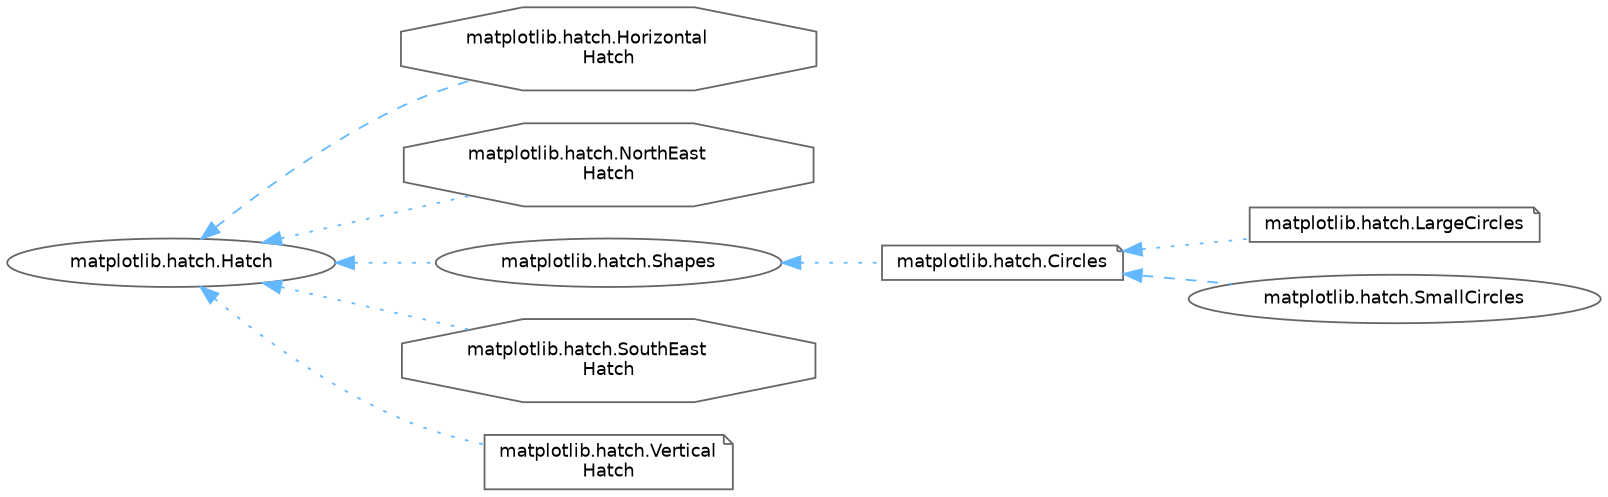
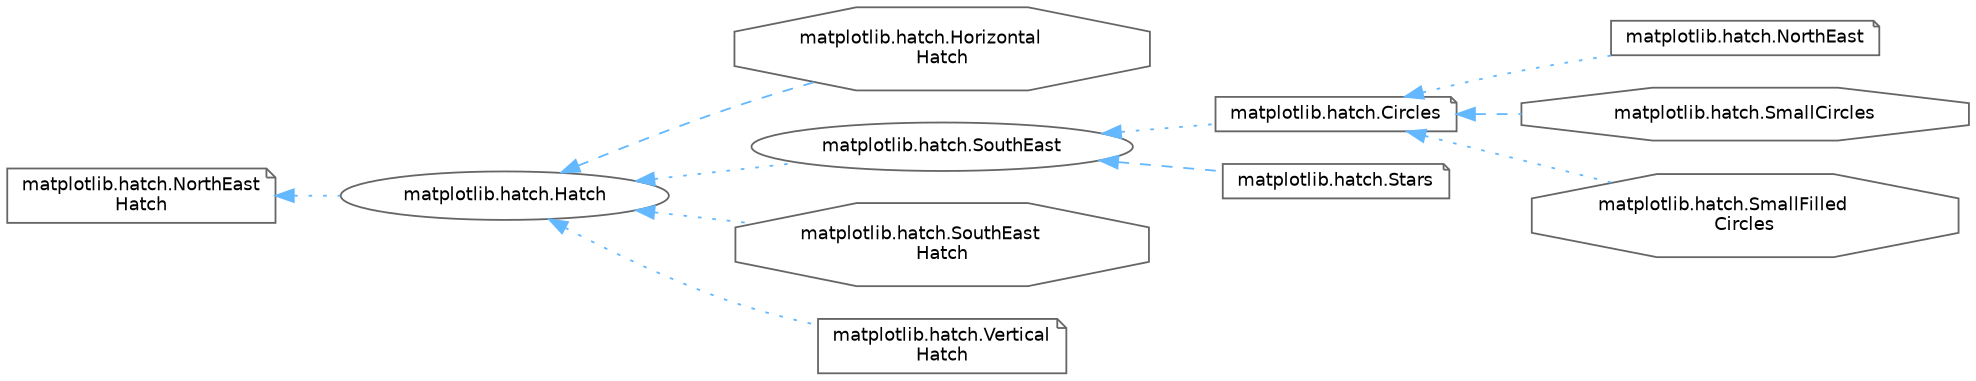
  digraph {
    fontname="DejaVu Sans"
    rankdir=LR
    node [color=grey40 fillcolor=white fontname="DejaVu Sans" fontsize=10 shape=octagon style=filled]
    edge [color=steelblue1 dir=back fontname="DejaVu Sans" fontsize=10 labelfontname=Helvetica labelfontsize=10 style=dotted]
    n1 [height=0.2 label="matplotlib.hatch.Hatch" shape=ellipse width=0.4]
    n2 [height=0.2 label="matplotlib.hatch.Horizontal\lHatch" width=0.4]
-   n3 [height=0.2 label="matplotlib.hatch.NorthEast\lHatch" width=0.4]
-   n4 [height=0.2 label="matplotlib.hatch.Shapes" shape=ellipse width=0.4]
+   n3 [height=0.2 label="matplotlib.hatch.NorthEast\lHatch" shape=note width=0.4]
+   n4 [height=0.2 label="matplotlib.hatch.SouthEast" shape=ellipse width=0.4]
    n5 [height=0.2 label="matplotlib.hatch.SouthEast\lHatch" width=0.4]
    n6 [height=0.2 label="matplotlib.hatch.Vertical\lHatch" shape=note width=0.4]
    n7 [height=0.2 label="matplotlib.hatch.Circles" shape=note width=0.4]
-   n9 [height=0.2 label="matplotlib.hatch.LargeCircles" shape=note width=0.4]
-   n10 [height=0.2 label="matplotlib.hatch.SmallCircles" shape=ellipse width=0.4]
+   n8 [height=0.2 label="matplotlib.hatch.Stars" shape=note width=0.4]
+   n9 [height=0.2 label="matplotlib.hatch.NorthEast" shape=note width=0.4]
+   n10 [height=0.2 label="matplotlib.hatch.SmallCircles" width=0.4]
+   n11 [height=0.2 label="matplotlib.hatch.SmallFilled\lCircles" width=0.4]
    n1 -> n2 [style=dashed]
-   n1 -> n3
+   n3 -> n1
    n1 -> n4
    n1 -> n5
    n1 -> n6
    n4 -> n7
+   n4 -> n8 [style=dashed]
    n7 -> n9
    n7 -> n10 [style=dashed]
+   n7 -> n11
  }
